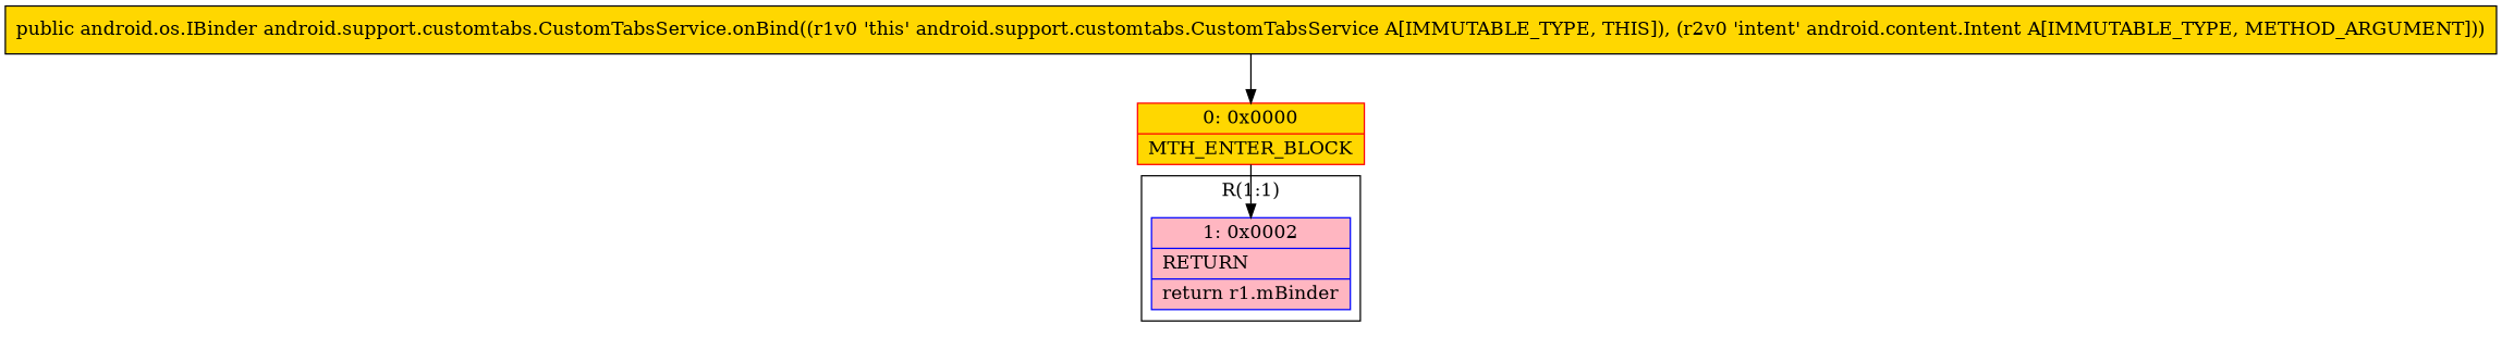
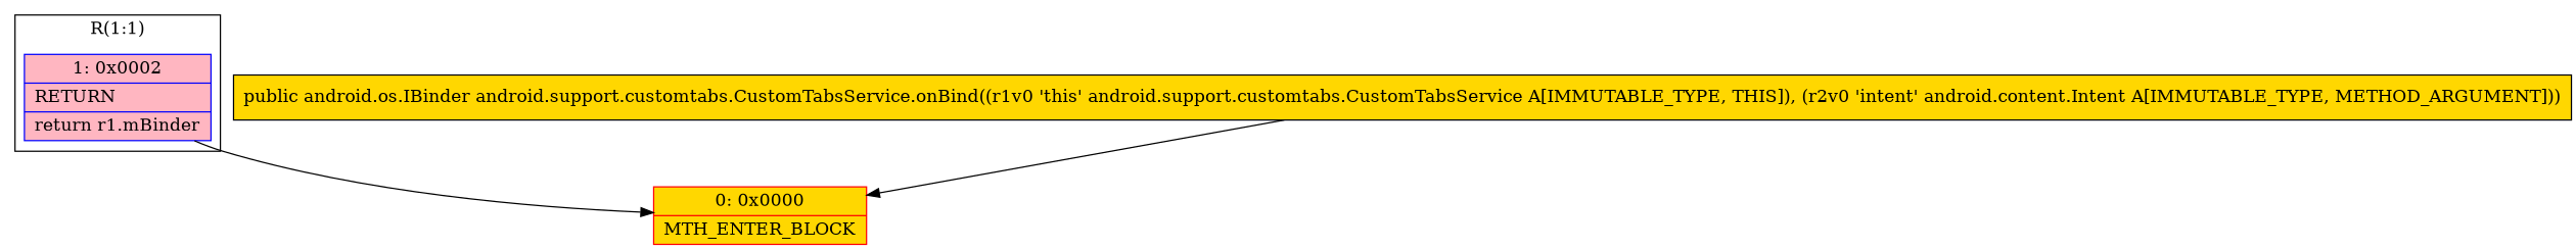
  digraph {
    node [shape=record style=filled fillcolor=gold]
    n1 [color=blue label="{1\:\ 0x0002|RETURN\l|return r1.mBinder\l}" fillcolor=lightpink]
    n2 [color=red label="{0\:\ 0x0000|MTH_ENTER_BLOCK\l}"]
    n3 [label="{public android.os.IBinder android.support.customtabs.CustomTabsService.onBind((r1v0 'this' android.support.customtabs.CustomTabsService A[IMMUTABLE_TYPE, THIS]), (r2v0 'intent' android.content.Intent A[IMMUTABLE_TYPE, METHOD_ARGUMENT])) }"]
    subgraph cluster_1 {
      label="R(1:1)"
      n1
    }
-   n2 -> n1
+   n1 -> n2
    n3 -> n2
  }
